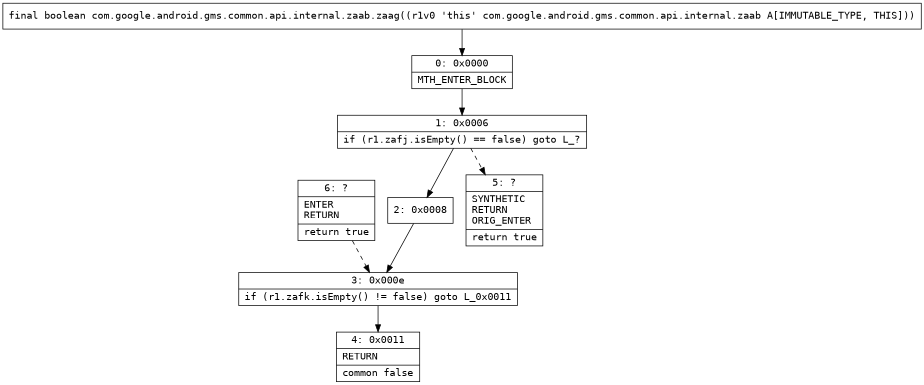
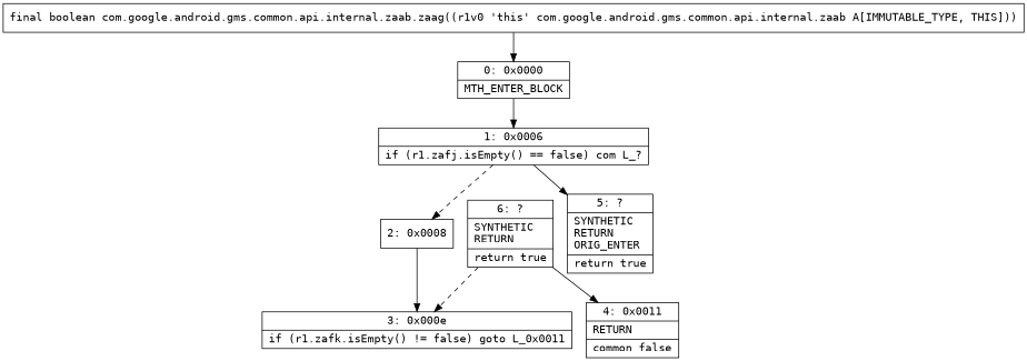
  digraph {
    fontname="DejaVu Sans Mono"
    node [fontname="DejaVu Sans Mono" shape=record]
    edge [fontname="DejaVu Sans Mono"]
    n1 [label="{0\:\ 0x0000|MTH_ENTER_BLOCK\l}"]
-   n2 [label="{1\:\ 0x0006|if (r1.zafj.isEmpty() == false) goto L_?\l}"]
+   n2 [label="{1\:\ 0x0006|if (r1.zafj.isEmpty() == false) com L_?\l}"]
    n3 [label="{2\:\ 0x0008}"]
    n4 [label="{5\:\ ?|SYNTHETIC\lRETURN\lORIG_ENTER\l|return true\l}"]
    n5 [label="{3\:\ 0x000e|if (r1.zafk.isEmpty() != false) goto L_0x0011\l}"]
    n6 [label="{4\:\ 0x0011|RETURN\l|common false\l}"]
-   n7 [label="{6\:\ ?|ENTER\lRETURN\l|return true\l}"]
+   n7 [label="{6\:\ ?|SYNTHETIC\lRETURN\l|return true\l}"]
    n8 [label="{final boolean com.google.android.gms.common.api.internal.zaab.zaag((r1v0 'this' com.google.android.gms.common.api.internal.zaab A[IMMUTABLE_TYPE, THIS])) }"]
    n1 -> n2
-   n2 -> n3 [style=solid]
-   n2 -> n4 [style=dashed]
+   n2 -> n3 [style=dashed]
+   n2 -> n4
    n3 -> n5
-   n5 -> n6
+   n7 -> n6
    n7 -> n5 [style=dashed]
    n8 -> n1
  }
